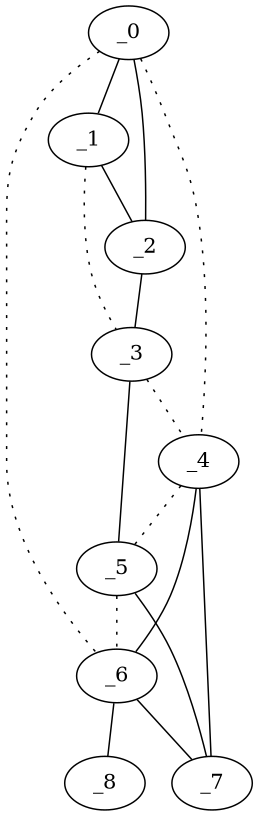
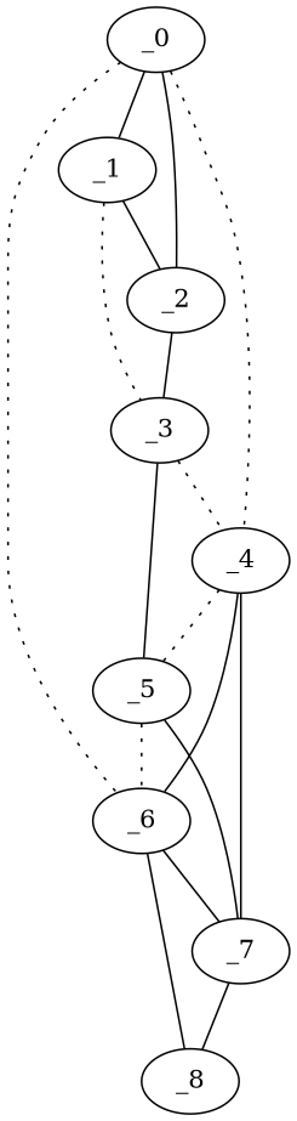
  graph {
    node [y=35]
    edge [style=solid valence=1]
    _0 [x=5 y=44]
    _1 [x=12 y=39]
    _2 [x=13]
    _4 [x=32]
    _6 [x=84 y=51]
    _3 [x=20 y=33]
    _5 [x=37 y=30]
    _7 [x=101 y=45]
    _8 [x=120 y=83]
    _0 -- _1
    _0 -- _2
    _0 -- _4 [style=dotted valence=2]
    _0 -- _6 [style=dotted]
    _1 -- _2 [valence=2]
    _1 -- _3 [style=dotted valence=2]
    _2 -- _3
    _4 -- _6 [valence=2]
    _4 -- _5 [style=dotted valence=2]
    _6 -- _7 [valence=2]
    _6 -- _8
    _3 -- _4 [style=dotted valence=2]
    _3 -- _5
    _5 -- _6 [style=dotted valence=2]
    _5 -- _7
    _7 -- _4
+   _7 -- _8
  }
